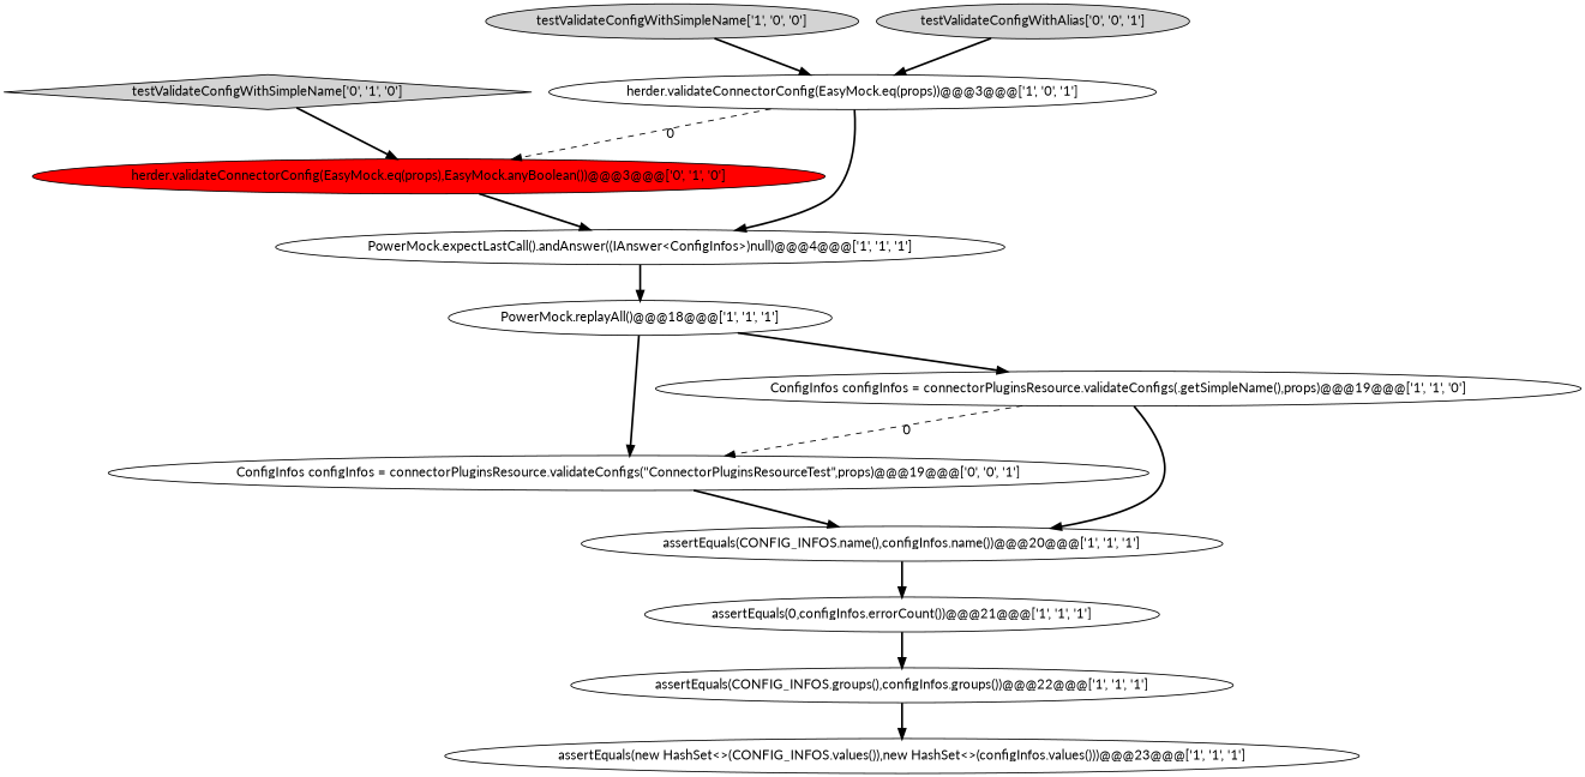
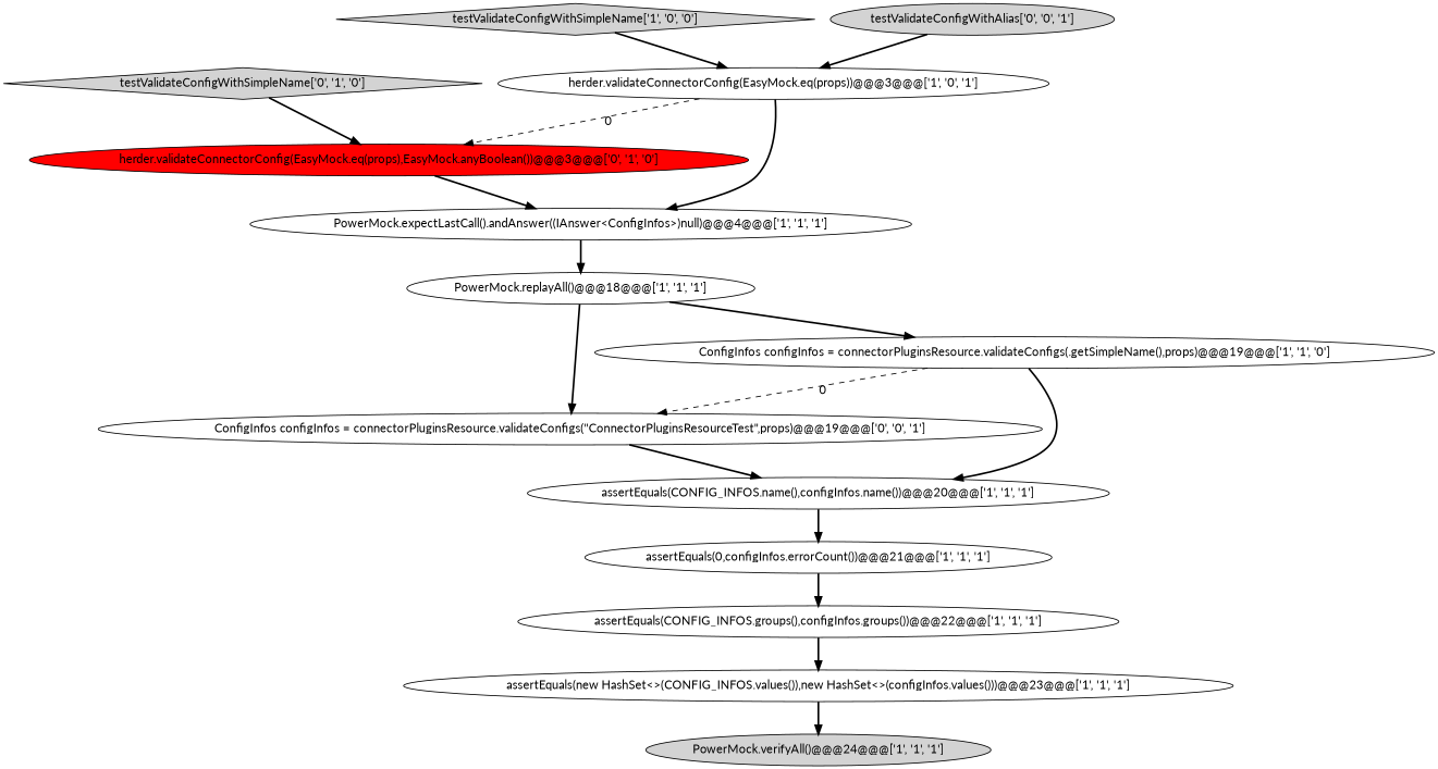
  digraph {
    fontname=Lato
    node [fillcolor=white fontname=Lato shape=ellipse style=filled]
    edge [fontname=Lato style=bold]
    n1 [label="assertEquals(0,configInfos.errorCount())@@@21@@@['1', '1', '1']"]
    n2 [label="assertEquals(CONFIG_INFOS.groups(),configInfos.groups())@@@22@@@['1', '1', '1']"]
    n3 [label="assertEquals(new HashSet<>(CONFIG_INFOS.values()),new HashSet<>(configInfos.values()))@@@23@@@['1', '1', '1']"]
    n4 [label="herder.validateConnectorConfig(EasyMock.eq(props))@@@3@@@['1', '0', '1']"]
    n5 [fillcolor=red label="herder.validateConnectorConfig(EasyMock.eq(props),EasyMock.anyBoolean())@@@3@@@['0', '1', '0']"]
    n6 [label="PowerMock.expectLastCall().andAnswer((IAnswer<ConfigInfos>)null)@@@4@@@['1', '1', '1']"]
    n7 [label="PowerMock.replayAll()@@@18@@@['1', '1', '1']"]
-   n8 [fillcolor=lightgray label="testValidateConfigWithSimpleName['1', '0', '0']"]
+   n8 [fillcolor=lightgray label="testValidateConfigWithSimpleName['1', '0', '0']" shape=diamond]
+   n9 [fillcolor=lightgray label="PowerMock.verifyAll()@@@24@@@['1', '1', '1']"]
    n10 [label="ConfigInfos configInfos = connectorPluginsResource.validateConfigs(\"ConnectorPluginsResourceTest\",props)@@@19@@@['0', '0', '1']"]
    n11 [label="assertEquals(CONFIG_INFOS.name(),configInfos.name())@@@20@@@['1', '1', '1']"]
    n12 [label="ConfigInfos configInfos = connectorPluginsResource.validateConfigs(.getSimpleName(),props)@@@19@@@['1', '1', '0']"]
    n13 [fillcolor=lightgray label="testValidateConfigWithSimpleName['0', '1', '0']" shape=diamond]
    n14 [fillcolor=lightgray label="testValidateConfigWithAlias['0', '0', '1']"]
    n1 -> n2
    n2 -> n3
+   n3 -> n9
    n4 -> n5 [label=0 style=dashed]
    n4 -> n6
    n5 -> n6
    n6 -> n7
    n7 -> n10
    n7 -> n12
    n8 -> n4
    n10 -> n11
    n11 -> n1
    n12 -> n10 [label=0 style=dashed]
    n12 -> n11
    n13 -> n5
    n14 -> n4
  }
